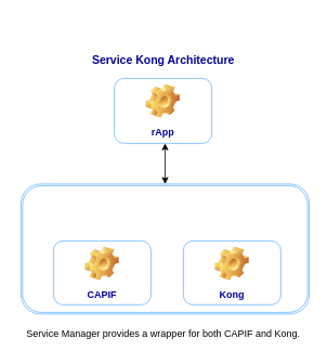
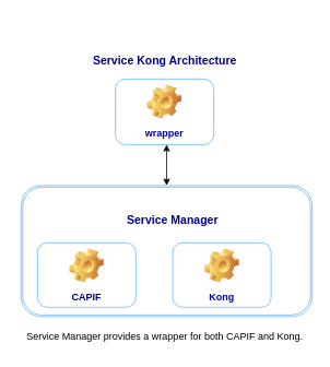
  <mxCell id="0" />
  <mxCell id="1" parent="0" />
  <mxCell id="2" value="&lt;h1&gt;&lt;font color=&quot;#000099&quot; style=&quot;font-size: 14px;&quot;&gt;Service Kong Architecture&lt;/font&gt;&lt;/h1&gt;" style="text;strokeColor=none;fillColor=none;html=1;fontSize=24;fontStyle=1;verticalAlign=middle;align=center;" parent="1" vertex="1"><mxGeometry x="20" y="20" width="360" height="50" as="geometry" /></mxCell>
  <mxCell id="3" value="" style="endArrow=classic;startArrow=classic;html=1;rounded=0;entryX=0.5;entryY=1;entryDx=0;entryDy=0;exitX=0.5;exitY=0;exitDx=0;exitDy=0;" parent="1" source="6" edge="1"><mxGeometry width="50" height="50" relative="1" as="geometry"><mxPoint x="206" y="200" as="sourcePoint" /><mxPoint x="202.5" y="160" as="targetPoint" /></mxGeometry></mxCell>
- <mxCell id="4" value="&lt;font color=&quot;#000099&quot;&gt;rApp&lt;/font&gt;" style="label;whiteSpace=wrap;html=1;align=center;verticalAlign=bottom;spacingLeft=0;spacingBottom=4;imageAlign=center;imageVerticalAlign=top;image=img/clipart/Gear_128x128.png;strokeColor=#66B2FF;" parent="1" vertex="1"><mxGeometry x="140" y="80" width="120" height="80" as="geometry" /></mxCell>
+ <mxCell id="4" value="&lt;font color=&quot;#000099&quot;&gt;wrapper&lt;/font&gt;" style="label;whiteSpace=wrap;html=1;align=center;verticalAlign=bottom;spacingLeft=0;spacingBottom=4;imageAlign=center;imageVerticalAlign=top;image=img/clipart/Gear_128x128.png;strokeColor=#66B2FF;" parent="1" vertex="1"><mxGeometry x="140" y="80" width="120" height="80" as="geometry" /></mxCell>
  <mxCell id="5" value="" style="group" parent="1" vertex="1" connectable="0"><mxGeometry x="25" y="210" width="355" height="160" as="geometry" /></mxCell>
  <mxCell id="6" value="" style="shape=ext;double=1;rounded=1;whiteSpace=wrap;html=1;strokeColor=#66B2FF;align=center;" parent="5" vertex="1"><mxGeometry width="355" height="160" as="geometry" /></mxCell>
- <mxCell id="7" value="&lt;font color=&quot;#000099&quot;&gt;CAPIF&lt;/font&gt;" style="label;whiteSpace=wrap;html=1;align=center;verticalAlign=bottom;spacingLeft=0;spacingBottom=4;imageAlign=center;imageVerticalAlign=top;image=img/clipart/Gear_128x128.png;strokeColor=#66B2FF;" parent="5" vertex="1"><mxGeometry x="40" y="70" width="120" height="78.57" as="geometry" /></mxCell>
- <mxCell id="8" value="&lt;font color=&quot;#000099&quot;&gt;Kong&lt;/font&gt;" style="label;whiteSpace=wrap;html=1;align=center;verticalAlign=bottom;spacingLeft=0;spacingBottom=4;imageAlign=center;imageVerticalAlign=top;image=img/clipart/Gear_128x128.png;strokeColor=#66B2FF;" parent="5" vertex="1"><mxGeometry x="200" y="70" width="120" height="78.57" as="geometry" /></mxCell>
+ <mxCell id="7" value="&lt;font color=&quot;#000099&quot;&gt;CAPIF&lt;/font&gt;" style="label;whiteSpace=wrap;html=1;align=center;verticalAlign=bottom;spacingLeft=0;spacingBottom=4;imageAlign=center;imageVerticalAlign=top;image=img/clipart/Gear_128x128.png;strokeColor=#66B2FF;" parent="5" vertex="1"><mxGeometry x="20" y="70" width="120" height="78.57" as="geometry" /></mxCell>
+ <mxCell id="8" value="&lt;font color=&quot;#000099&quot;&gt;Kong&lt;/font&gt;" style="label;whiteSpace=wrap;html=1;align=center;verticalAlign=bottom;spacingLeft=0;spacingBottom=4;imageAlign=center;imageVerticalAlign=top;image=img/clipart/Gear_128x128.png;strokeColor=#66B2FF;" parent="5" vertex="1"><mxGeometry x="185" y="70" width="120" height="78.57" as="geometry" /></mxCell>
  <mxCell id="9" style="edgeStyle=orthogonalEdgeStyle;rounded=0;orthogonalLoop=1;jettySize=auto;html=1;exitX=0.5;exitY=1;exitDx=0;exitDy=0;" parent="5" source="6" target="6" edge="1"><mxGeometry relative="1" as="geometry" /></mxCell>
+ <mxCell id="10" value="&lt;font color=&quot;#000099&quot; style=&quot;font-size: 14px;&quot;&gt;&lt;b&gt;Service Manager&lt;/b&gt;&lt;/font&gt;" style="text;html=1;align=center;verticalAlign=middle;whiteSpace=wrap;rounded=0;" parent="5" vertex="1"><mxGeometry x="40" y="22.857" width="290" height="38.095" as="geometry" /></mxCell>
  <mxCell id="11" value="Service Manager provides a wrapper for both CAPIF and Kong." style="text;html=1;align=center;verticalAlign=middle;resizable=0;points=[];autosize=1;strokeColor=none;fillColor=none;" parent="1" vertex="1"><mxGeometry x="20" y="380" width="360" height="30" as="geometry" /></mxCell>
